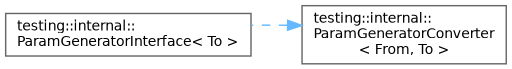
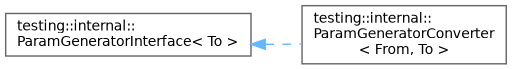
  digraph {
    rankdir=LR
    node [color=grey40 fillcolor=white fontname=Helvetica fontsize=10 shape=box style=filled]
    n1 [height=0.2 label="testing::internal::\lParamGeneratorInterface\< To \>" width=0.4]
    n2 [height=0.2 label="testing::internal::\lParamGeneratorConverter\l\< From, To \>" width=0.4]
-   n2 -> n1 [color=steelblue1 dir=back fontname=Helvetica fontsize=10 labelfontname=Helvetica labelfontsize=10 style=dashed]
+   n1 -> n2 [color=steelblue1 dir=back fontname=Helvetica fontsize=10 labelfontname=Helvetica labelfontsize=10 style=dashed]
  }
